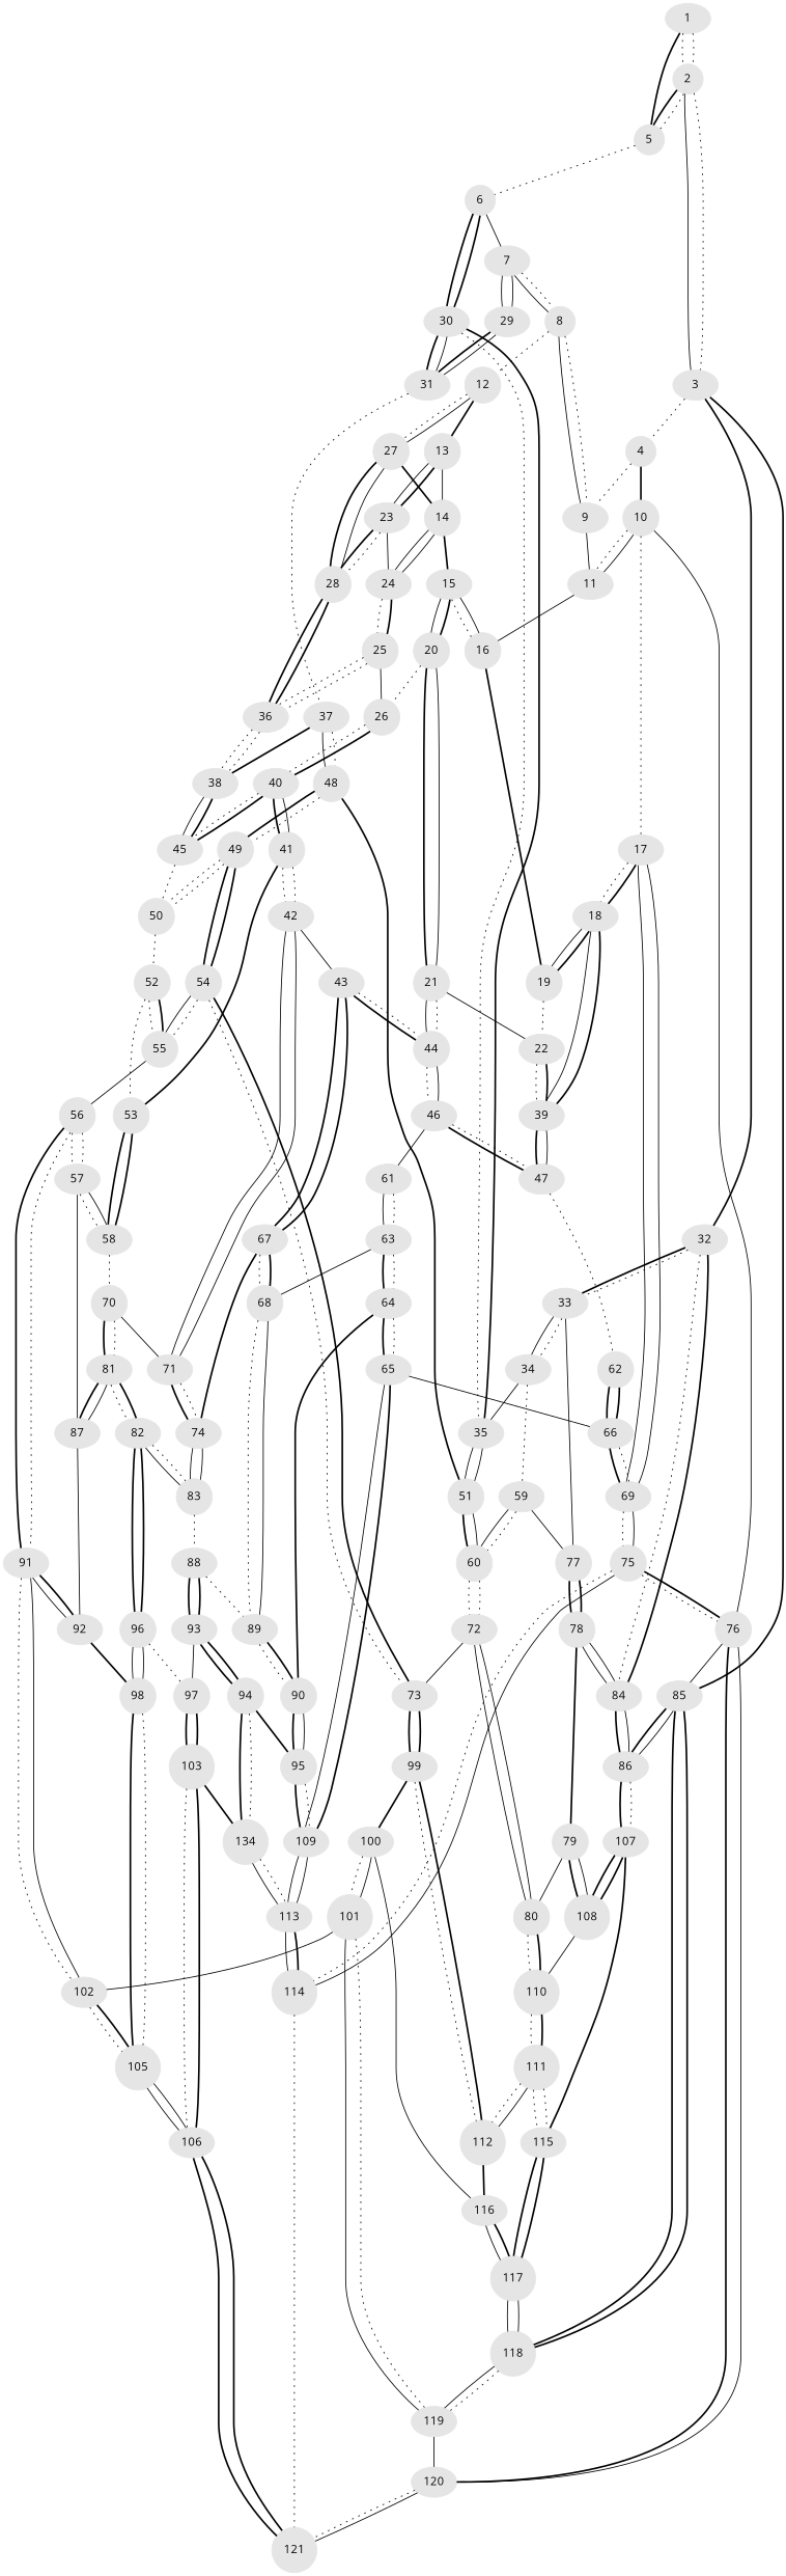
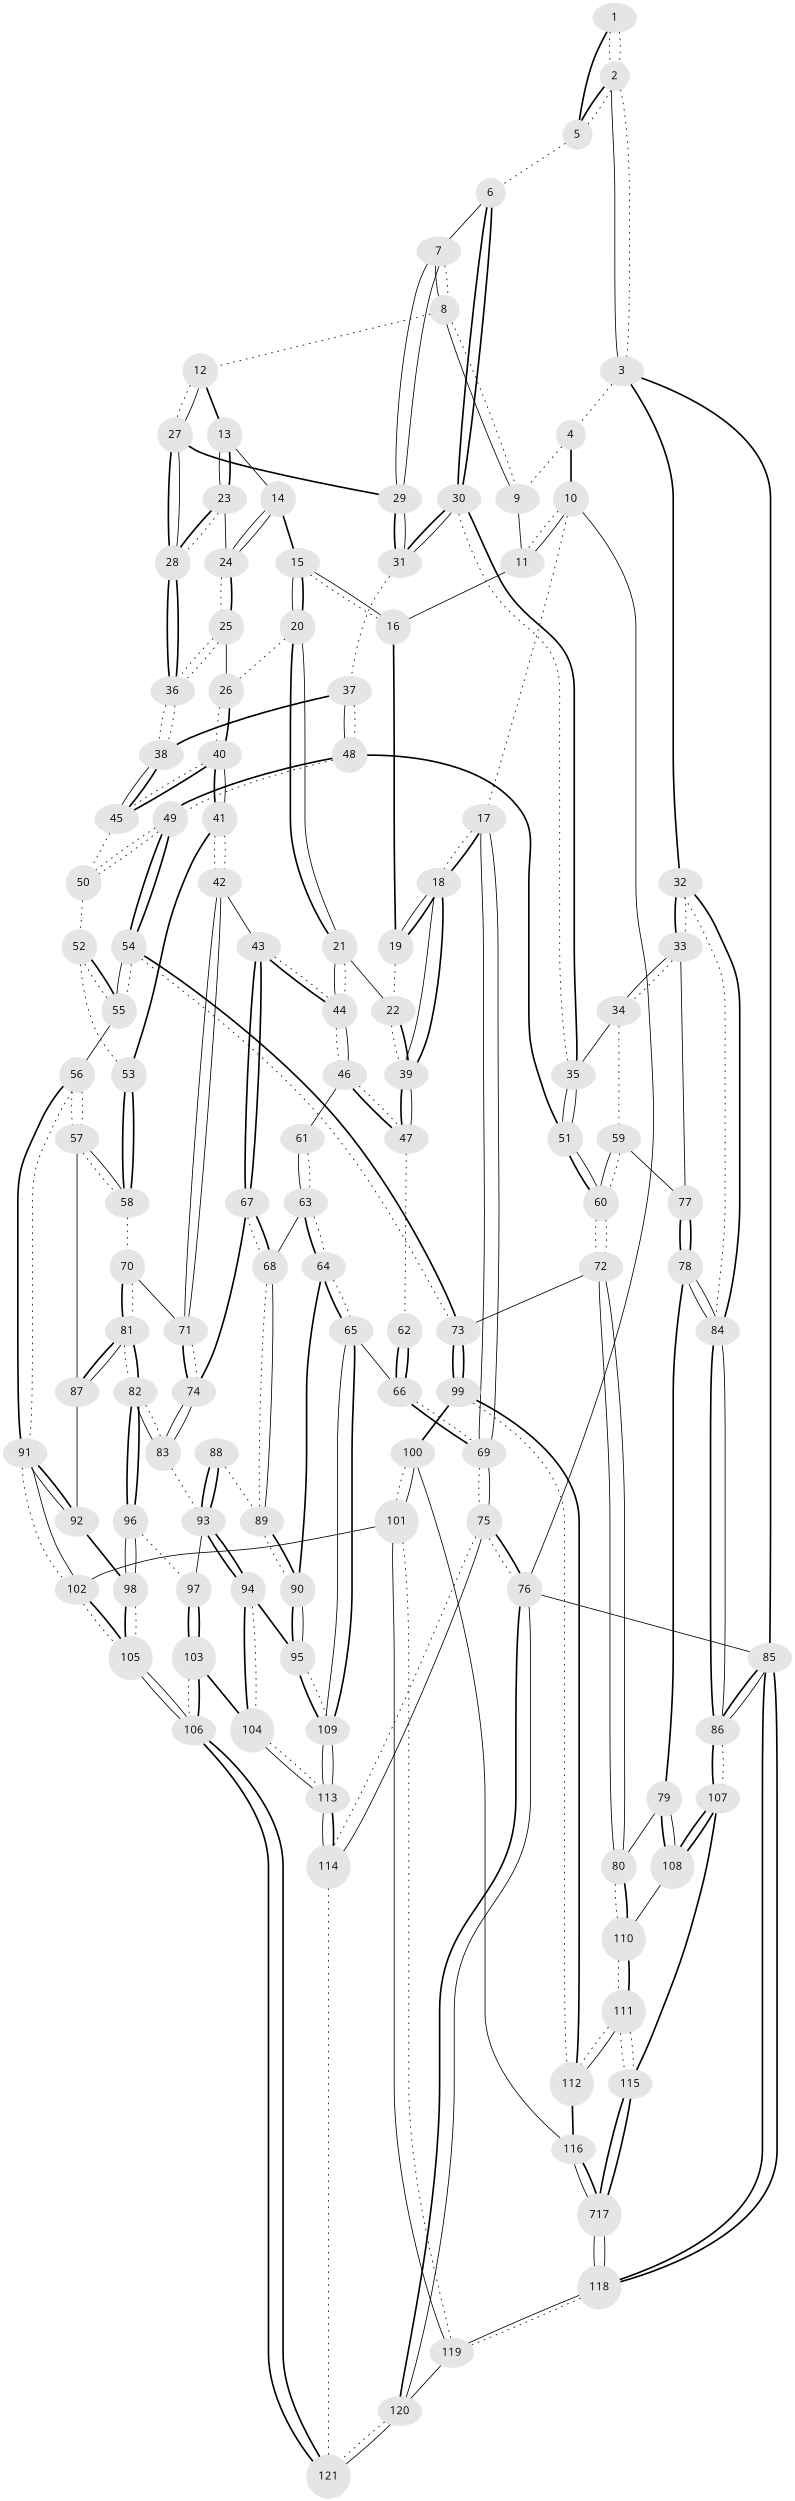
  graph {
    fontname="Open Sans"
    node [color=gray90 fontname="Open Sans" shape=ellipse style=filled]
    edge [fontname="Open Sans" style=bold]
    2 [shape=circle]
    1
    5 [shape=circle]
    3
    6 [shape=circle]
    4 [shape=circle]
    32
    85
    9
    10 [shape=circle]
    33
    84
    86
    118 [shape=circle]
    11
    17
    76 [shape=circle]
    7
    30
    8 [shape=circle]
    29
    31
    35
    12 [shape=circle]
    13 [shape=circle]
    27 [shape=circle]
    16 [shape=circle]
    18
    69
    120
    19 [shape=circle]
    14 [shape=circle]
    23
    28 [shape=circle]
    15
    24
    20 [shape=circle]
    25 [shape=circle]
    21 [shape=circle]
    26 [shape=circle]
    22
    39
    75 [shape=circle]
    47
    44 [shape=circle]
    40
    46
    36
    38
    45
    41 [shape=circle]
    37
    51 [shape=circle]
    48 [shape=circle]
    34
    77 [shape=circle]
    59
    78 [shape=circle]
    60 [shape=circle]
    49 [shape=circle]
    50 [shape=circle]
    62 [shape=circle]
    42
    53 [shape=circle]
    43
    71
    58
    67
    74
    68 [shape=circle]
    61
    52 [shape=circle]
    63
    66
    54 [shape=circle]
    55 [shape=circle]
    73
    72
    56 [shape=circle]
    70 [shape=circle]
    99
    57
    91
    87
    92
    102
    81
    80 [shape=circle]
    64
    65
    90 [shape=circle]
    89
    109
    95 [shape=circle]
    113
    83 [shape=circle]
    114 [shape=circle]
    82
    110 [shape=circle]
    100
    112 [shape=circle]
    88
    121 [shape=circle]
    79 [shape=circle]
    108 [shape=circle]
    111 [shape=circle]
    96 [shape=circle]
    98 [shape=circle]
    97 [shape=circle]
    93
    107
    119
    115
    94 [shape=circle]
    105 [shape=circle]
-   104 [shape=circle label=134]
+   104 [shape=circle]
    103 [shape=circle]
    106
    101 [shape=circle]
    116
-   117 [shape=circle]
+   117 [shape=circle label=717]
    2 -- 5
    2 -- 5 [style=dotted]
    2 -- 3 [style=solid]
    2 -- 3 [style=dotted]
    1 -- 2 [style=dotted]
    1 -- 2 [style=dotted]
    1 -- 5
    5 -- 6 [style=dotted]
    3 -- 4 [style=dotted]
    3 -- 32
    3 -- 85
    6 -- 7 [style=solid]
    6 -- 30
    6 -- 30
    4 -- 9 [style=dotted]
    4 -- 10
    32 -- 33
    32 -- 33 [style=dotted]
    32 -- 84 [style=dotted]
    32 -- 84
    85 -- 86
    85 -- 86 [style=solid]
    85 -- 118
    85 -- 118
    9 -- 11 [style=solid]
    10 -- 11 [style=dotted]
    10 -- 11 [style=solid]
    10 -- 17 [style=dotted]
    10 -- 76 [style=solid]
    33 -- 34 [style=solid]
    33 -- 34 [style=dotted]
    33 -- 77 [style=solid]
    84 -- 86
    84 -- 86 [style=solid]
    86 -- 107
    86 -- 107 [style=dotted]
    118 -- 119 [style=solid]
    118 -- 119 [style=dotted]
    11 -- 16 [style=solid]
    17 -- 18 [style=dotted]
    17 -- 18
    17 -- 69 [style=solid]
    17 -- 69 [style=solid]
    76 -- 85 [style=solid]
    76 -- 120
    76 -- 120 [style=solid]
    7 -- 8 [style=solid]
    7 -- 8 [style=dotted]
    7 -- 29 [style=solid]
    7 -- 29 [style=solid]
    30 -- 31
    30 -- 31 [style=solid]
    30 -- 35 [style=dotted]
    30 -- 35
    8 -- 9 [style=solid]
    8 -- 9 [style=dotted]
    8 -- 12 [style=dotted]
    29 -- 31
    29 -- 31 [style=solid]
    31 -- 37 [style=dotted]
    35 -- 51 [style=solid]
    35 -- 51 [style=solid]
    12 -- 13
    12 -- 27 [style=dotted]
    12 -- 27 [style=solid]
    13 -- 14 [style=solid]
    13 -- 23 [style=solid]
    13 -- 23
-   27 -- 14
+   27 -- 29
    27 -- 28
    27 -- 28 [style=solid]
    16 -- 19
    18 -- 19 [style=solid]
    18 -- 19
    18 -- 39 [style=solid]
    18 -- 39
    69 -- 75 [style=dotted]
    69 -- 75 [style=solid]
    120 -- 121 [style=dotted]
    120 -- 121 [style=solid]
    19 -- 22 [style=dotted]
    14 -- 15
    14 -- 24 [style=solid]
    14 -- 24 [style=solid]
    23 -- 28
    23 -- 28 [style=dotted]
    23 -- 24 [style=solid]
    28 -- 36
    28 -- 36
    15 -- 16 [style=dotted]
    15 -- 16 [style=solid]
    15 -- 20 [style=solid]
    15 -- 20
    24 -- 25 [style=dotted]
    24 -- 25
    20 -- 21
    20 -- 21 [style=solid]
    20 -- 26 [style=dotted]
    25 -- 26 [style=solid]
    25 -- 36 [style=dotted]
    25 -- 36 [style=dotted]
    21 -- 22 [style=solid]
    21 -- 44 [style=solid]
    21 -- 44 [style=dotted]
    26 -- 40 [style=dotted]
    26 -- 40
    22 -- 39 [style=dotted]
    22 -- 39
    39 -- 47
    39 -- 47 [style=solid]
    75 -- 76 [style=dotted]
    75 -- 76
    75 -- 114 [style=dotted]
    75 -- 114 [style=solid]
    47 -- 62 [style=dotted]
    44 -- 46 [style=dotted]
    44 -- 46 [style=solid]
    40 -- 45 [style=dotted]
    40 -- 45
    40 -- 41
    40 -- 41 [style=solid]
    46 -- 47
    46 -- 47 [style=dotted]
    46 -- 61 [style=solid]
    36 -- 38 [style=dotted]
    36 -- 38 [style=dotted]
    38 -- 45 [style=solid]
    38 -- 45
    45 -- 50 [style=dotted]
    41 -- 42 [style=dotted]
    41 -- 42 [style=dotted]
    41 -- 53
    37 -- 38
    37 -- 48 [style=solid]
    37 -- 48 [style=dotted]
    51 -- 60
    51 -- 60 [style=solid]
    48 -- 51
    48 -- 49
    48 -- 49 [style=dotted]
    34 -- 35 [style=solid]
    34 -- 59 [style=dotted]
    77 -- 78
    77 -- 78
    59 -- 77 [style=solid]
    59 -- 60 [style=solid]
    59 -- 60 [style=dotted]
    78 -- 84 [style=solid]
    78 -- 84 [style=solid]
    78 -- 79
    60 -- 72 [style=dotted]
    60 -- 72 [style=dotted]
    49 -- 50 [style=dotted]
    49 -- 50 [style=dotted]
    49 -- 54
    49 -- 54
    50 -- 52 [style=dotted]
    62 -- 66
    62 -- 66
    42 -- 43 [style=solid]
    42 -- 71 [style=solid]
    42 -- 71 [style=solid]
    53 -- 58
    53 -- 58
    43 -- 44
    43 -- 44 [style=dotted]
    43 -- 67
    43 -- 67
    71 -- 74
    71 -- 74 [style=dotted]
    58 -- 70 [style=dotted]
    67 -- 74
    67 -- 68 [style=dotted]
    67 -- 68
    74 -- 83 [style=solid]
    74 -- 83 [style=solid]
    68 -- 89 [style=dotted]
    68 -- 89 [style=solid]
    61 -- 63 [style=solid]
    61 -- 63 [style=dotted]
    52 -- 53 [style=dotted]
    52 -- 55 [style=dotted]
    52 -- 55
    63 -- 68 [style=solid]
    63 -- 64
    63 -- 64 [style=dotted]
    66 -- 69
    66 -- 69 [style=dotted]
    54 -- 55 [style=solid]
    54 -- 55 [style=dotted]
    54 -- 73 [style=dotted]
    54 -- 73
    55 -- 56 [style=solid]
    73 -- 99
    73 -- 99
    72 -- 73 [style=solid]
    72 -- 80 [style=solid]
    72 -- 80 [style=solid]
    56 -- 57 [style=dotted]
    56 -- 57 [style=dotted]
    56 -- 91
    56 -- 91 [style=dotted]
    70 -- 71 [style=solid]
    70 -- 81
    70 -- 81 [style=dotted]
    99 -- 100
    99 -- 112 [style=dotted]
    99 -- 112
    57 -- 58 [style=dotted]
    57 -- 58 [style=solid]
    57 -- 87 [style=solid]
    91 -- 92 [style=solid]
    91 -- 92
    91 -- 102 [style=dotted]
    91 -- 102 [style=solid]
    87 -- 92 [style=solid]
    92 -- 98
    102 -- 105 [style=dotted]
    102 -- 105
    81 -- 87
    81 -- 87 [style=solid]
    81 -- 82 [style=dotted]
    81 -- 82
    80 -- 110 [style=dotted]
    80 -- 110
    64 -- 65
    64 -- 65 [style=dotted]
    64 -- 90
    65 -- 66 [style=solid]
    65 -- 109 [style=solid]
    65 -- 109
    90 -- 95
    90 -- 95 [style=solid]
    89 -- 90 [style=dotted]
    89 -- 90
    109 -- 113 [style=solid]
    109 -- 113 [style=solid]
    95 -- 109
    95 -- 109 [style=dotted]
    113 -- 114 [style=solid]
    113 -- 114
-   83 -- 88 [style=dotted]
+   83 -- 93 [style=dotted]
    114 -- 121 [style=dotted]
    82 -- 83 [style=solid]
    82 -- 83 [style=dotted]
    82 -- 96
    82 -- 96
    110 -- 111 [style=dotted]
    110 -- 111
    100 -- 101 [style=dotted]
    100 -- 101 [style=solid]
    100 -- 116 [style=solid]
    112 -- 116
    88 -- 89 [style=dotted]
    88 -- 93
    88 -- 93
    79 -- 80 [style=solid]
    79 -- 108
    79 -- 108 [style=solid]
    108 -- 110 [style=solid]
    111 -- 112 [style=dotted]
    111 -- 112 [style=solid]
    111 -- 115 [style=dotted]
    111 -- 115 [style=dotted]
    96 -- 98 [style=solid]
    96 -- 98 [style=solid]
    96 -- 97 [style=dotted]
    98 -- 105
    98 -- 105 [style=dotted]
    97 -- 103
    97 -- 103
    93 -- 97 [style=solid]
    93 -- 94
    93 -- 94
    107 -- 108
    107 -- 108
    107 -- 115
    119 -- 120 [style=solid]
    115 -- 117
    115 -- 117
    94 -- 95
    94 -- 104
    94 -- 104 [style=dotted]
    105 -- 106 [style=solid]
    105 -- 106 [style=solid]
    104 -- 113 [style=solid]
    104 -- 113 [style=dotted]
    103 -- 104
    103 -- 106 [style=dotted]
    103 -- 106
    106 -- 121
    106 -- 121
    101 -- 102 [style=solid]
    101 -- 119 [style=solid]
    101 -- 119 [style=dotted]
    116 -- 117 [style=solid]
    116 -- 117
    117 -- 118 [style=solid]
    117 -- 118 [style=solid]
  }
